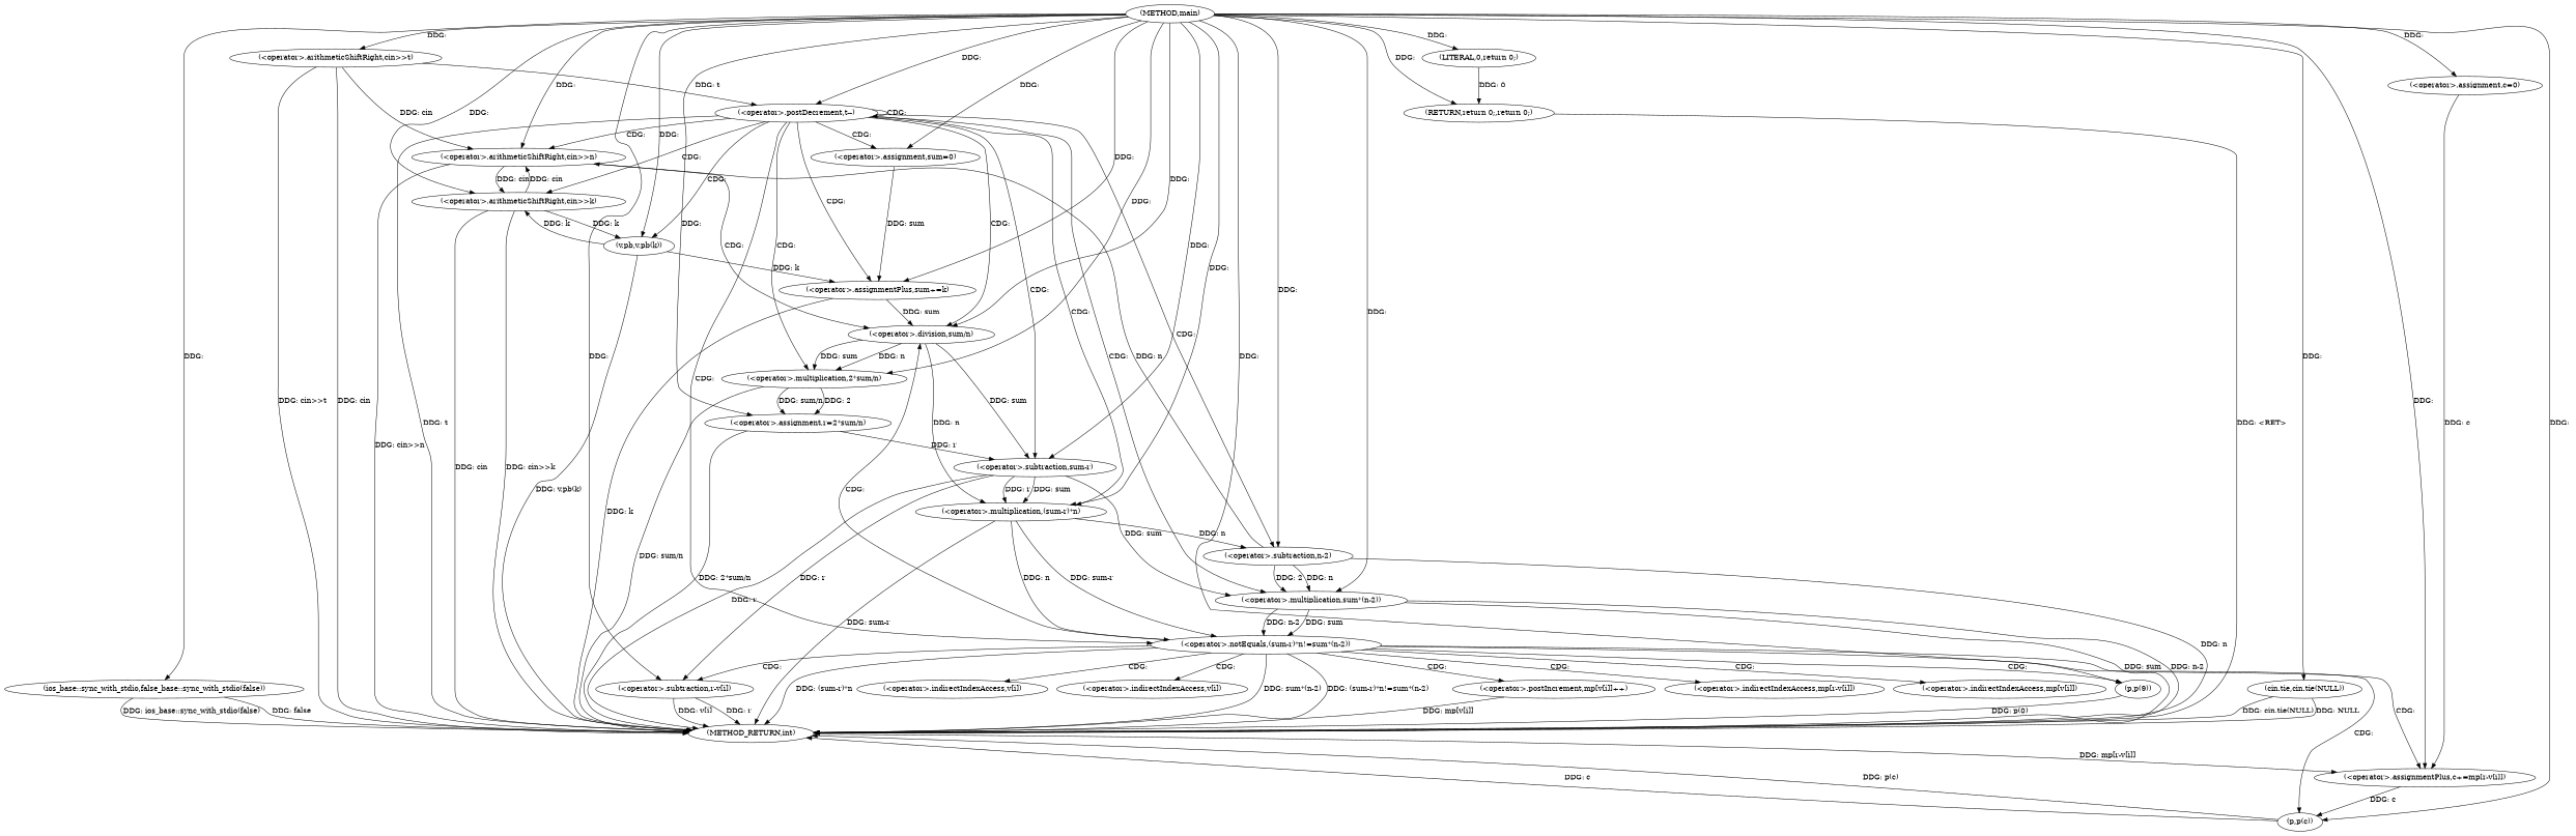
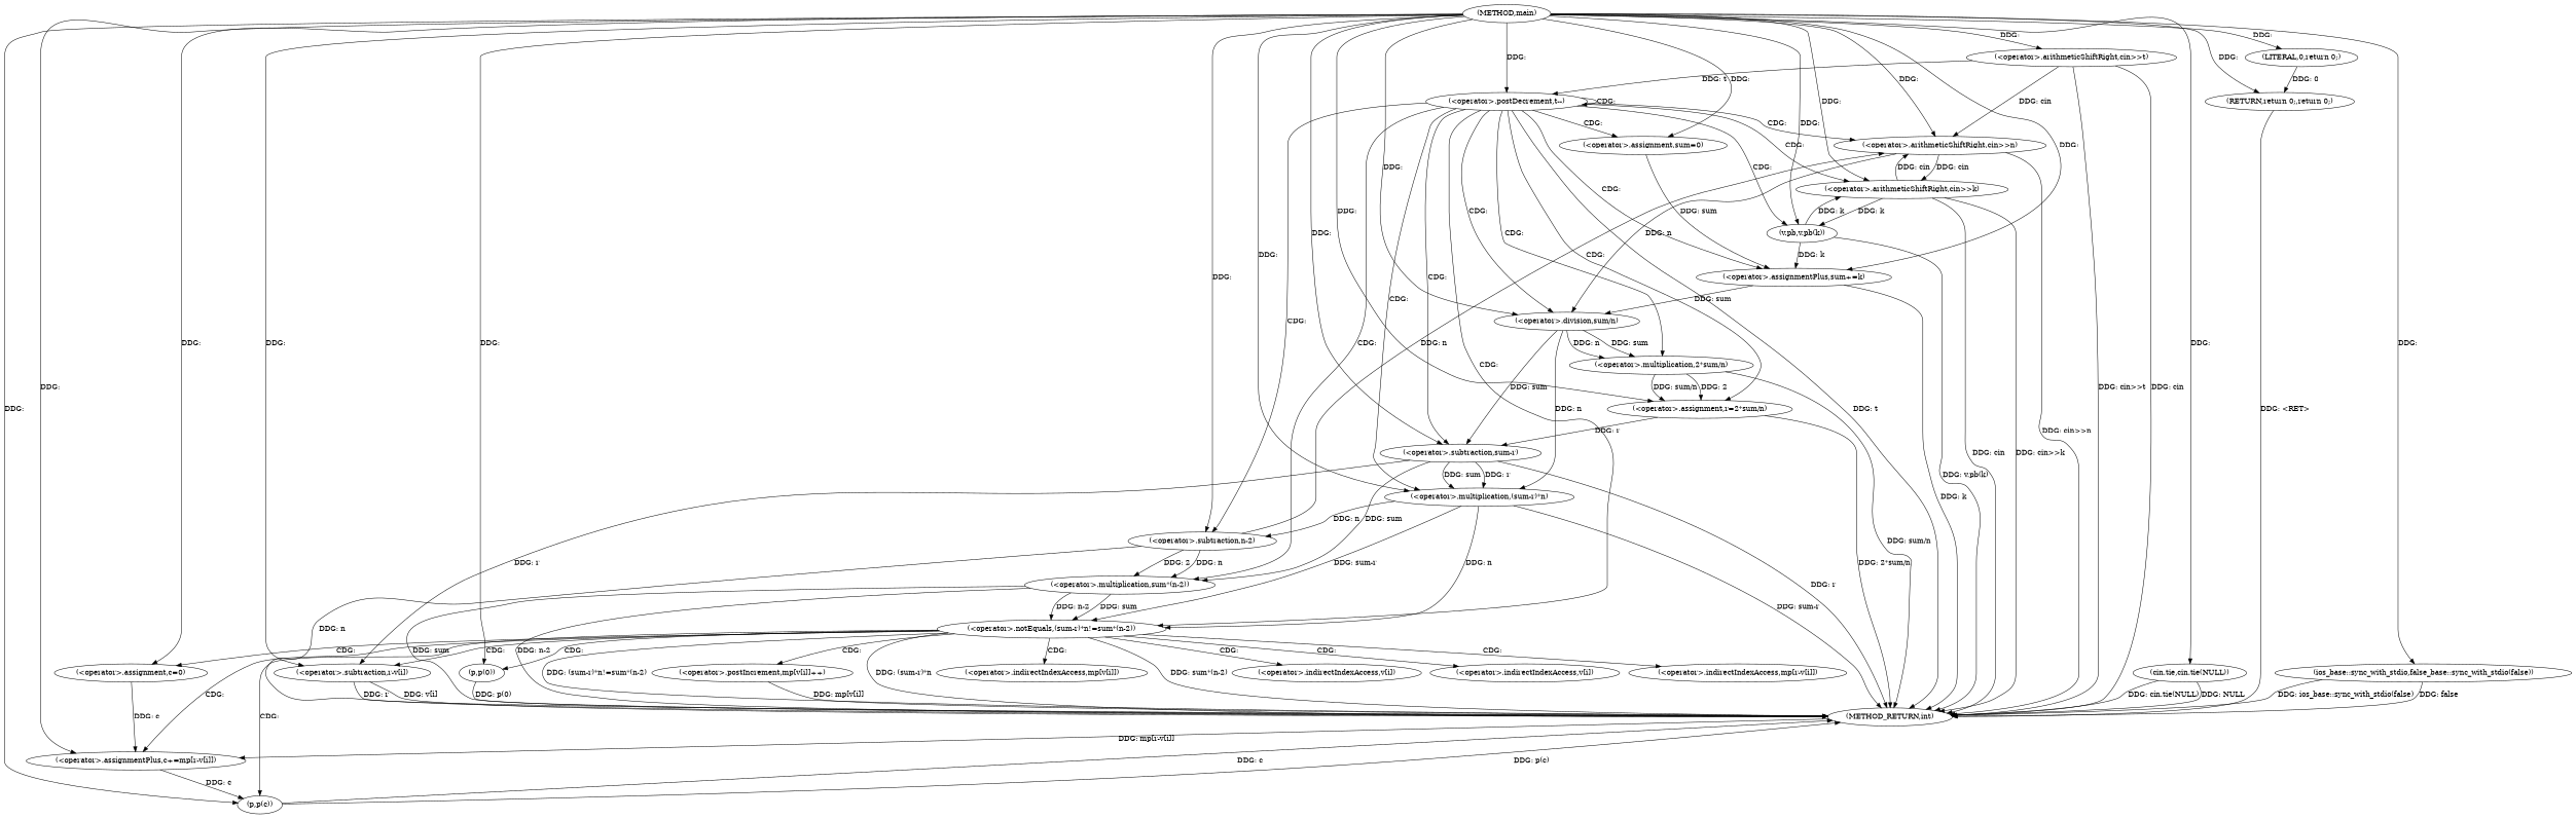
  digraph {
    n1 [label="(METHOD,main)"]
    n2 [label="(ios_base::sync_with_stdio,false_base::sync_with_stdio(false))"]
    n3 [label="(cin.tie,cin.tie(NULL))"]
    n4 [label="(<operator>.arithmeticShiftRight,cin>>t)"]
    n5 [label="(RETURN,return 0;,return 0;)"]
    n6 [label="(<operator>.postDecrement,t--)"]
    n7 [label="(LITERAL,0,return 0;)"]
    n8 [label="(<operator>.arithmeticShiftRight,cin>>n)"]
    n9 [label="(<operator>.assignment,sum=0)"]
    n10 [label="(<operator>.assignment,r=2*sum/n)"]
    n11 [label="(<operator>.arithmeticShiftRight,cin>>k)"]
    n12 [label="(v.pb,v.pb(k))"]
    n13 [label="(<operator>.assignmentPlus,sum+=k)"]
    n14 [label="(<operator>.multiplication,2*sum/n)"]
-   n15 [label="(p,p(9))"]
+   n15 [label="(p,p(0))"]
    n16 [label="(<operator>.division,sum/n)"]
    n17 [label="(<operator>.multiplication,(sum-r)*n)"]
    n18 [label="(<operator>.multiplication,sum*(n-2))"]
    n19 [label="(<operator>.assignment,c=0)"]
    n20 [label="(p,p(c))"]
    n21 [label="(<operator>.subtraction,sum-r)"]
    n22 [label="(<operator>.subtraction,n-2)"]
    n23 [label="(<operator>.assignmentPlus,c+=mp[r-v[i]])"]
    n24 [label="(<operator>.subtraction,r-v[i])"]
    n25 [label="(METHOD_RETURN,int)"]
    n26 [label="(<operator>.notEquals,(sum-r)*n!=sum*(n-2))"]
    n27 [label="(<operator>.postIncrement,mp[v[i]]++)"]
    n28 [label="(<operator>.indirectIndexAccess,mp[r-v[i]])"]
    n29 [label="(<operator>.indirectIndexAccess,mp[v[i]])"]
    n30 [label="(<operator>.indirectIndexAccess,v[i])"]
    n31 [label="(<operator>.indirectIndexAccess,v[i])"]
    n1 -> n2 [label="DDG: "]
    n1 -> n3 [label="DDG: "]
    n1 -> n4 [label="DDG: "]
    n1 -> n5 [label="DDG: "]
    n1 -> n6 [label="DDG: "]
    n1 -> n7 [label="DDG: "]
    n1 -> n8 [label="DDG: "]
    n1 -> n9 [label="DDG: "]
    n1 -> n10 [label="DDG: "]
    n1 -> n11 [label="DDG: "]
    n1 -> n12 [label="DDG: "]
    n1 -> n13 [label="DDG: "]
-   n1 -> n14 [label="DDG: "]
    n1 -> n15 [label="DDG: "]
    n1 -> n16 [label="DDG: "]
    n1 -> n17 [label="DDG: "]
-   n1 -> n18 [label="DDG: "]
    n1 -> n19 [label="DDG: "]
    n1 -> n20 [label="DDG: "]
    n1 -> n21 [label="DDG: "]
    n1 -> n22 [label="DDG: "]
    n1 -> n23 [label="DDG: "]
    n1 -> n24 [label="DDG: "]
    n2 -> n25 [label="DDG: ios_base::sync_with_stdio(false)"]
    n2 -> n25 [label="DDG: false"]
    n3 -> n25 [label="DDG: cin.tie(NULL)"]
    n3 -> n25 [label="DDG: NULL"]
    n4 -> n6 [label="DDG: t"]
    n4 -> n8 [label="DDG: cin"]
    n4 -> n25 [label="DDG: cin"]
    n4 -> n25 [label="DDG: cin>>t"]
    n5 -> n25 [label="DDG: <RET>"]
    n6 -> n6 [label="CDG: "]
    n6 -> n8 [label="CDG: "]
    n6 -> n9 [label="CDG: "]
+   n6 -> n10 [label="CDG: "]
    n6 -> n11 [label="CDG: "]
    n6 -> n12 [label="CDG: "]
    n6 -> n13 [label="CDG: "]
    n6 -> n14 [label="CDG: "]
    n6 -> n16 [label="CDG: "]
    n6 -> n17 [label="CDG: "]
    n6 -> n18 [label="CDG: "]
    n6 -> n21 [label="CDG: "]
    n6 -> n22 [label="CDG: "]
    n6 -> n25 [label="DDG: t"]
    n6 -> n26 [label="CDG: "]
    n7 -> n5 [label="DDG: 0"]
    n8 -> n11 [label="DDG: cin"]
-   n8 -> n16 [label="CDG: "]
+   n8 -> n16 [label="DDG: n"]
    n8 -> n25 [label="DDG: cin>>n"]
    n9 -> n13 [label="DDG: sum"]
    n10 -> n21 [label="DDG: r"]
    n10 -> n25 [label="DDG: 2*sum/n"]
    n11 -> n8 [label="DDG: cin"]
    n11 -> n12 [label="DDG: k"]
    n11 -> n25 [label="DDG: cin"]
    n11 -> n25 [label="DDG: cin>>k"]
    n12 -> n11 [label="DDG: k"]
    n12 -> n13 [label="DDG: k"]
    n12 -> n25 [label="DDG: v.pb(k)"]
    n13 -> n16 [label="DDG: sum"]
    n13 -> n25 [label="DDG: k"]
    n14 -> n10 [label="DDG: sum/n"]
    n14 -> n10 [label="DDG: 2"]
    n14 -> n25 [label="DDG: sum/n"]
    n15 -> n25 [label="DDG: p(0)"]
    n16 -> n14 [label="DDG: n"]
    n16 -> n14 [label="DDG: sum"]
    n16 -> n17 [label="DDG: n"]
    n16 -> n21 [label="DDG: sum"]
    n17 -> n22 [label="DDG: n"]
    n17 -> n25 [label="DDG: sum-r"]
    n17 -> n26 [label="DDG: n"]
    n17 -> n26 [label="DDG: sum-r"]
    n18 -> n25 [label="DDG: sum"]
    n18 -> n25 [label="DDG: n-2"]
    n18 -> n26 [label="DDG: n-2"]
    n18 -> n26 [label="DDG: sum"]
    n19 -> n23 [label="DDG: c"]
    n20 -> n25 [label="DDG: c"]
    n20 -> n25 [label="DDG: p(c)"]
    n21 -> n17 [label="DDG: r"]
    n21 -> n17 [label="DDG: sum"]
    n21 -> n18 [label="DDG: sum"]
    n21 -> n24 [label="DDG: r"]
    n21 -> n25 [label="DDG: r"]
    n22 -> n8 [label="DDG: n"]
    n22 -> n18 [label="DDG: 2"]
    n22 -> n18 [label="DDG: n"]
    n22 -> n25 [label="DDG: n"]
    n23 -> n20 [label="DDG: c"]
    n24 -> n25 [label="DDG: r"]
    n24 -> n25 [label="DDG: v[i]"]
    n25 -> n23 [label="DDG: mp[r-v[i]]"]
    n26 -> n15 [label="CDG: "]
-   n26 -> n16 [label="CDG: "]
+   n26 -> n19 [label="CDG: "]
    n26 -> n20 [label="CDG: "]
    n26 -> n23 [label="CDG: "]
    n26 -> n24 [label="CDG: "]
    n26 -> n25 [label="DDG: (sum-r)*n"]
    n26 -> n25 [label="DDG: sum*(n-2)"]
    n26 -> n25 [label="DDG: (sum-r)*n!=sum*(n-2)"]
    n26 -> n27 [label="CDG: "]
    n26 -> n28 [label="CDG: "]
    n26 -> n29 [label="CDG: "]
    n26 -> n30 [label="CDG: "]
    n26 -> n31 [label="CDG: "]
    n27 -> n25 [label="DDG: mp[v[i]]"]
  }
